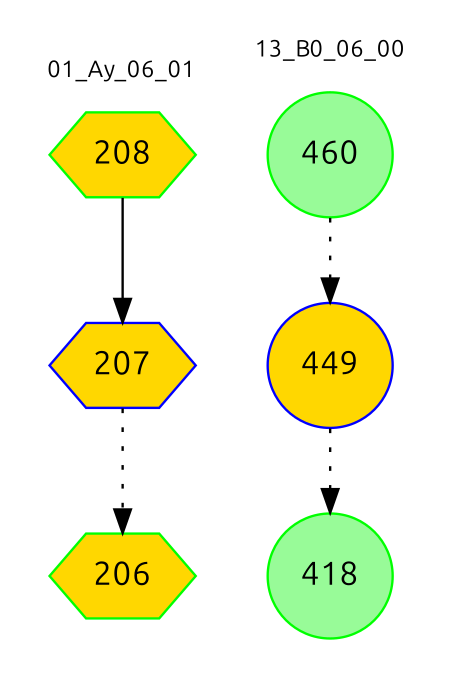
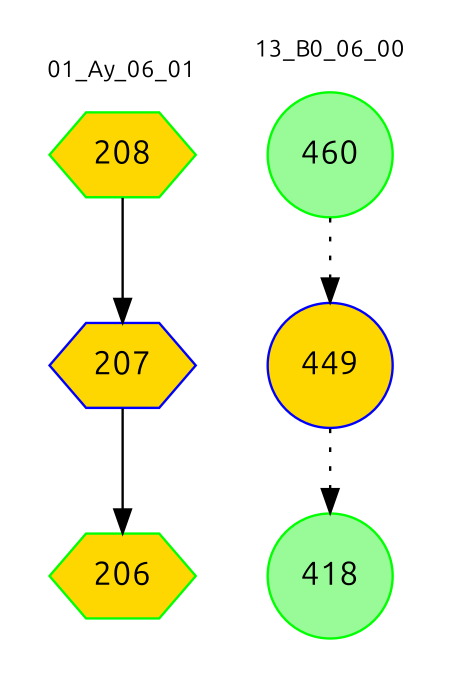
  digraph {
    fontname=Ubuntu
    node [color=green fillcolor=gold fontname=Ubuntu shape=hexagon style=filled]
    edge [color=black fontname=Ubuntu style=solid]
    n1 [label=208]
    n2 [color=blue label=207]
    n3 [label=206]
    n4 [fillcolor=palegreen label=460 shape=circle]
    n5 [color=blue label=449 shape=circle]
    n6 [fillcolor=palegreen label=418 shape=circle]
    subgraph cluster_1 {
      color=white
      fontsize=10
      label="01_Ay_06_01"
      n1
      n2
      n3
    }
    subgraph cluster_2 {
      color=white
      fontsize=10
      label="13_B0_06_00"
      n4
      n5
      n6
    }
    n1 -> n2
-   n2 -> n3 [style=dotted]
+   n2 -> n3
    n4 -> n5 [style=dotted]
    n5 -> n6 [style=dotted]
  }
